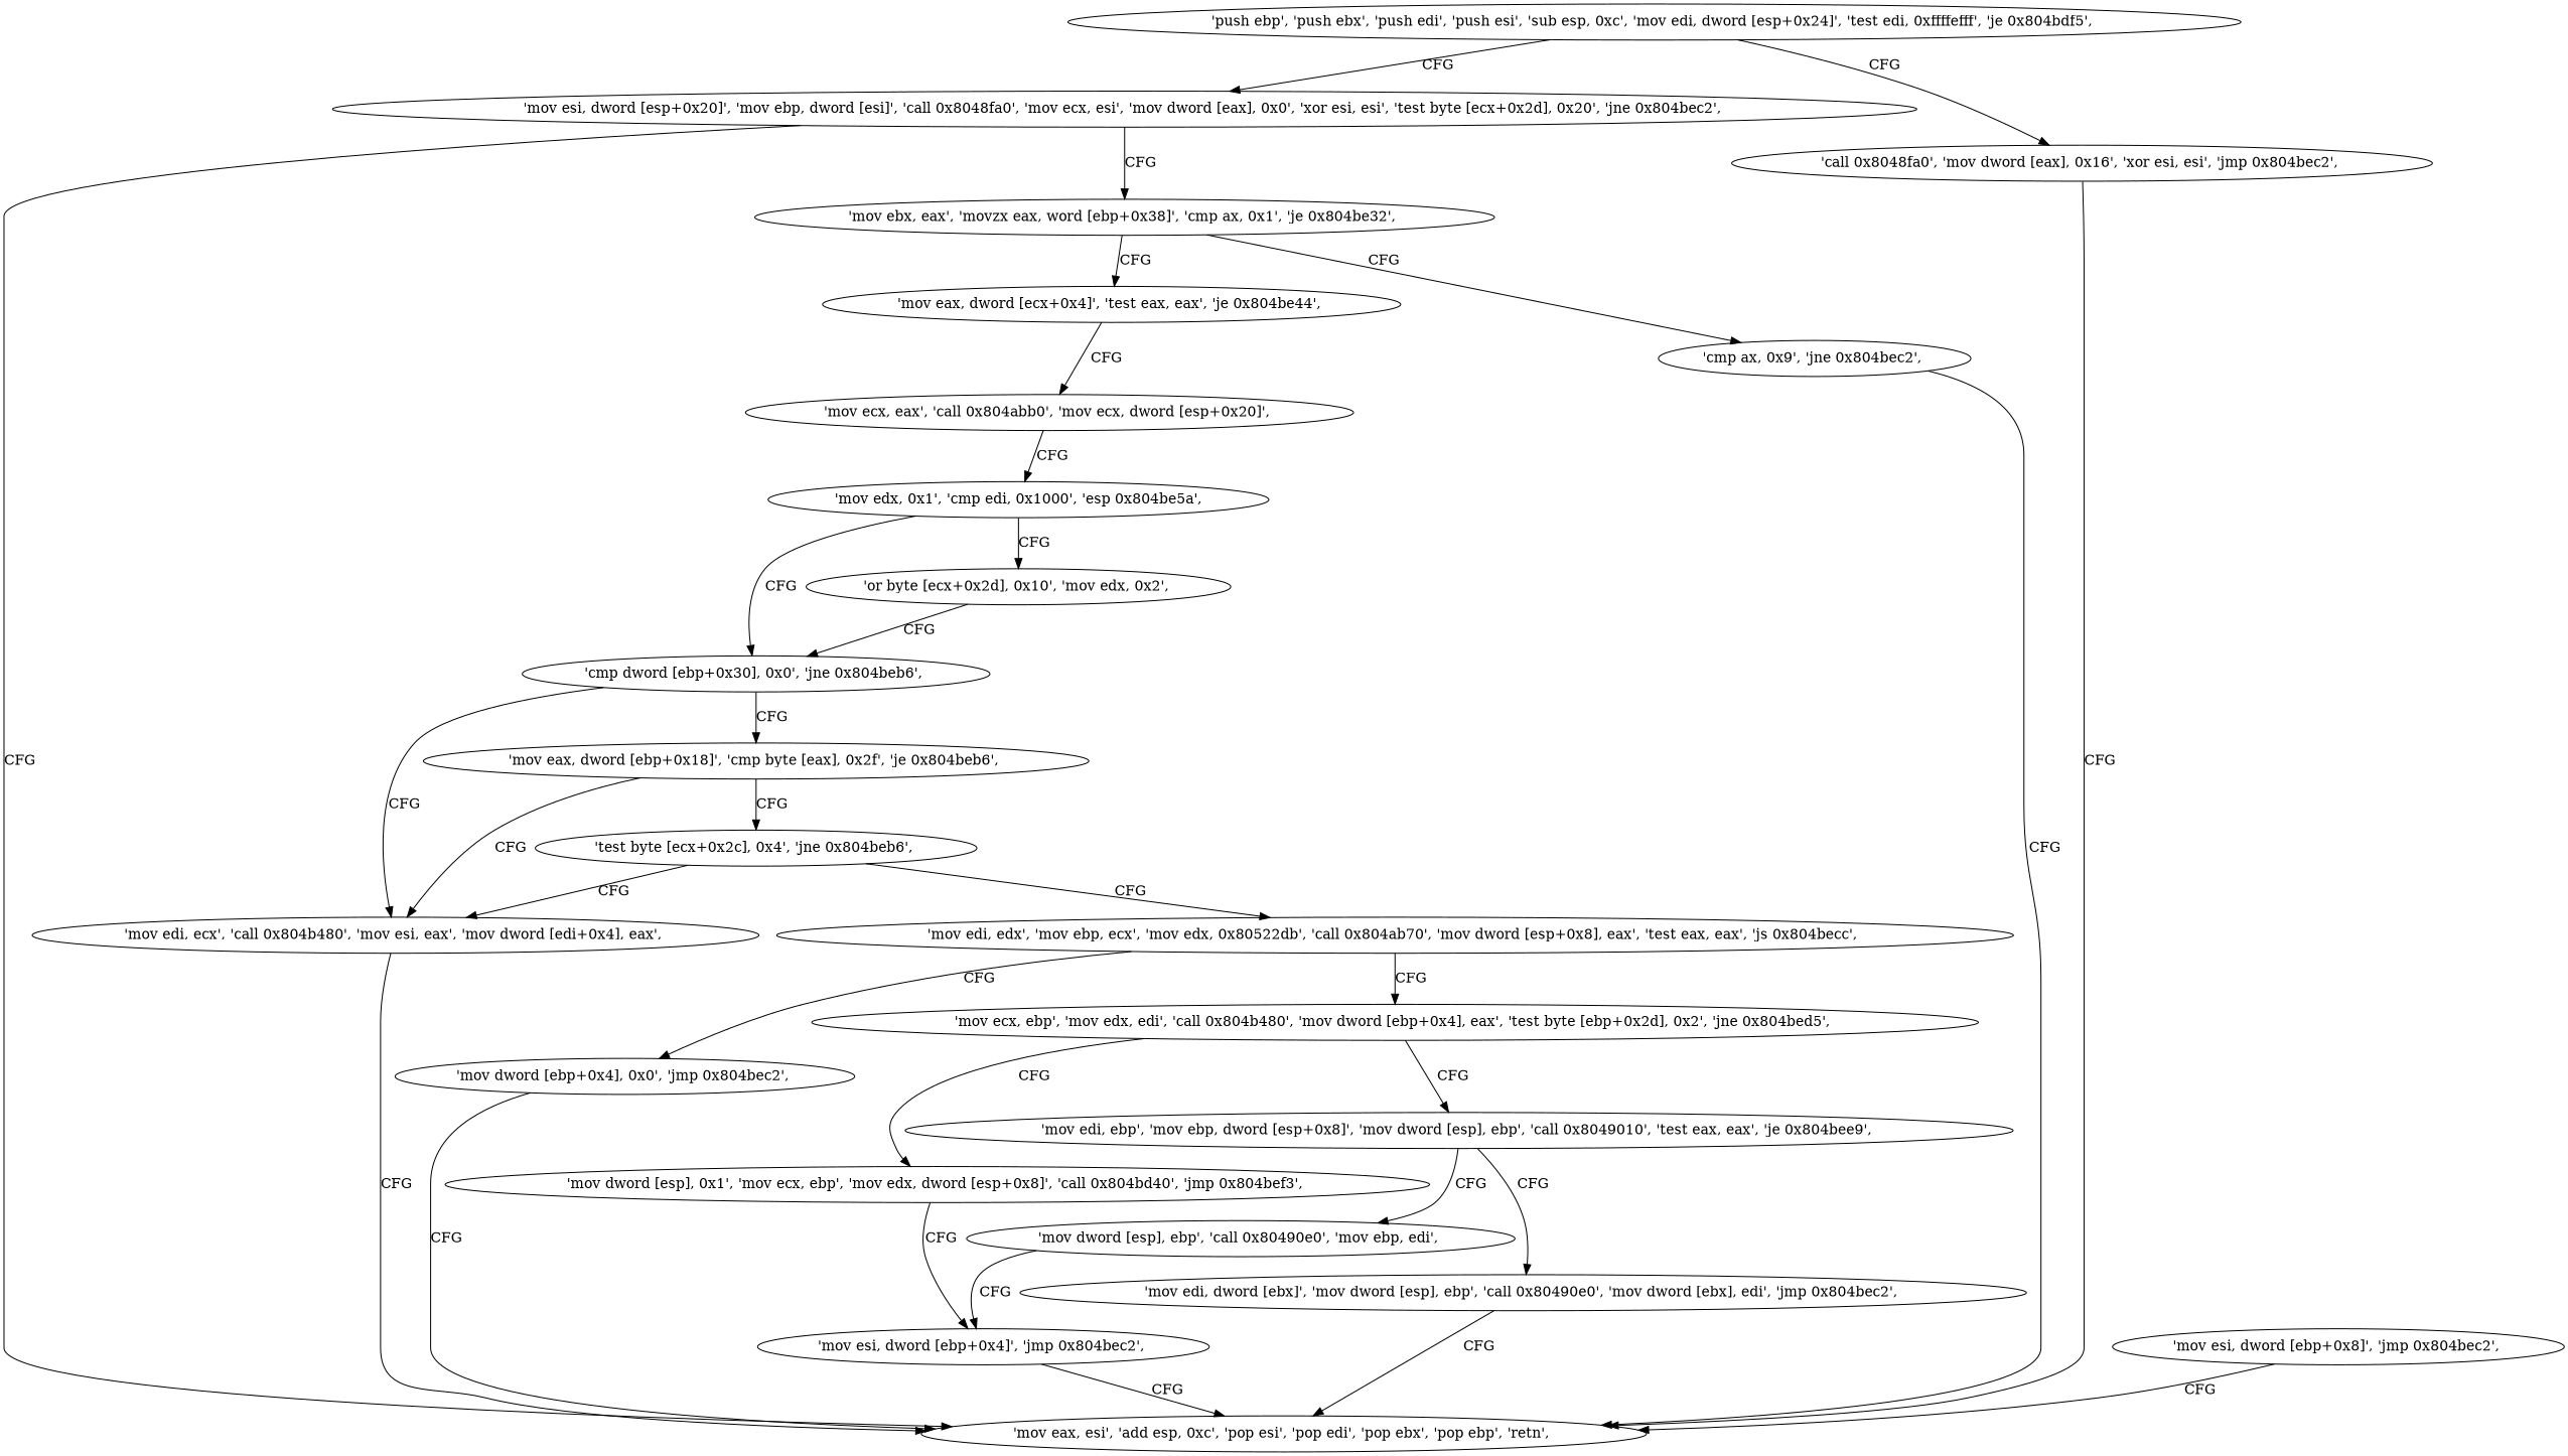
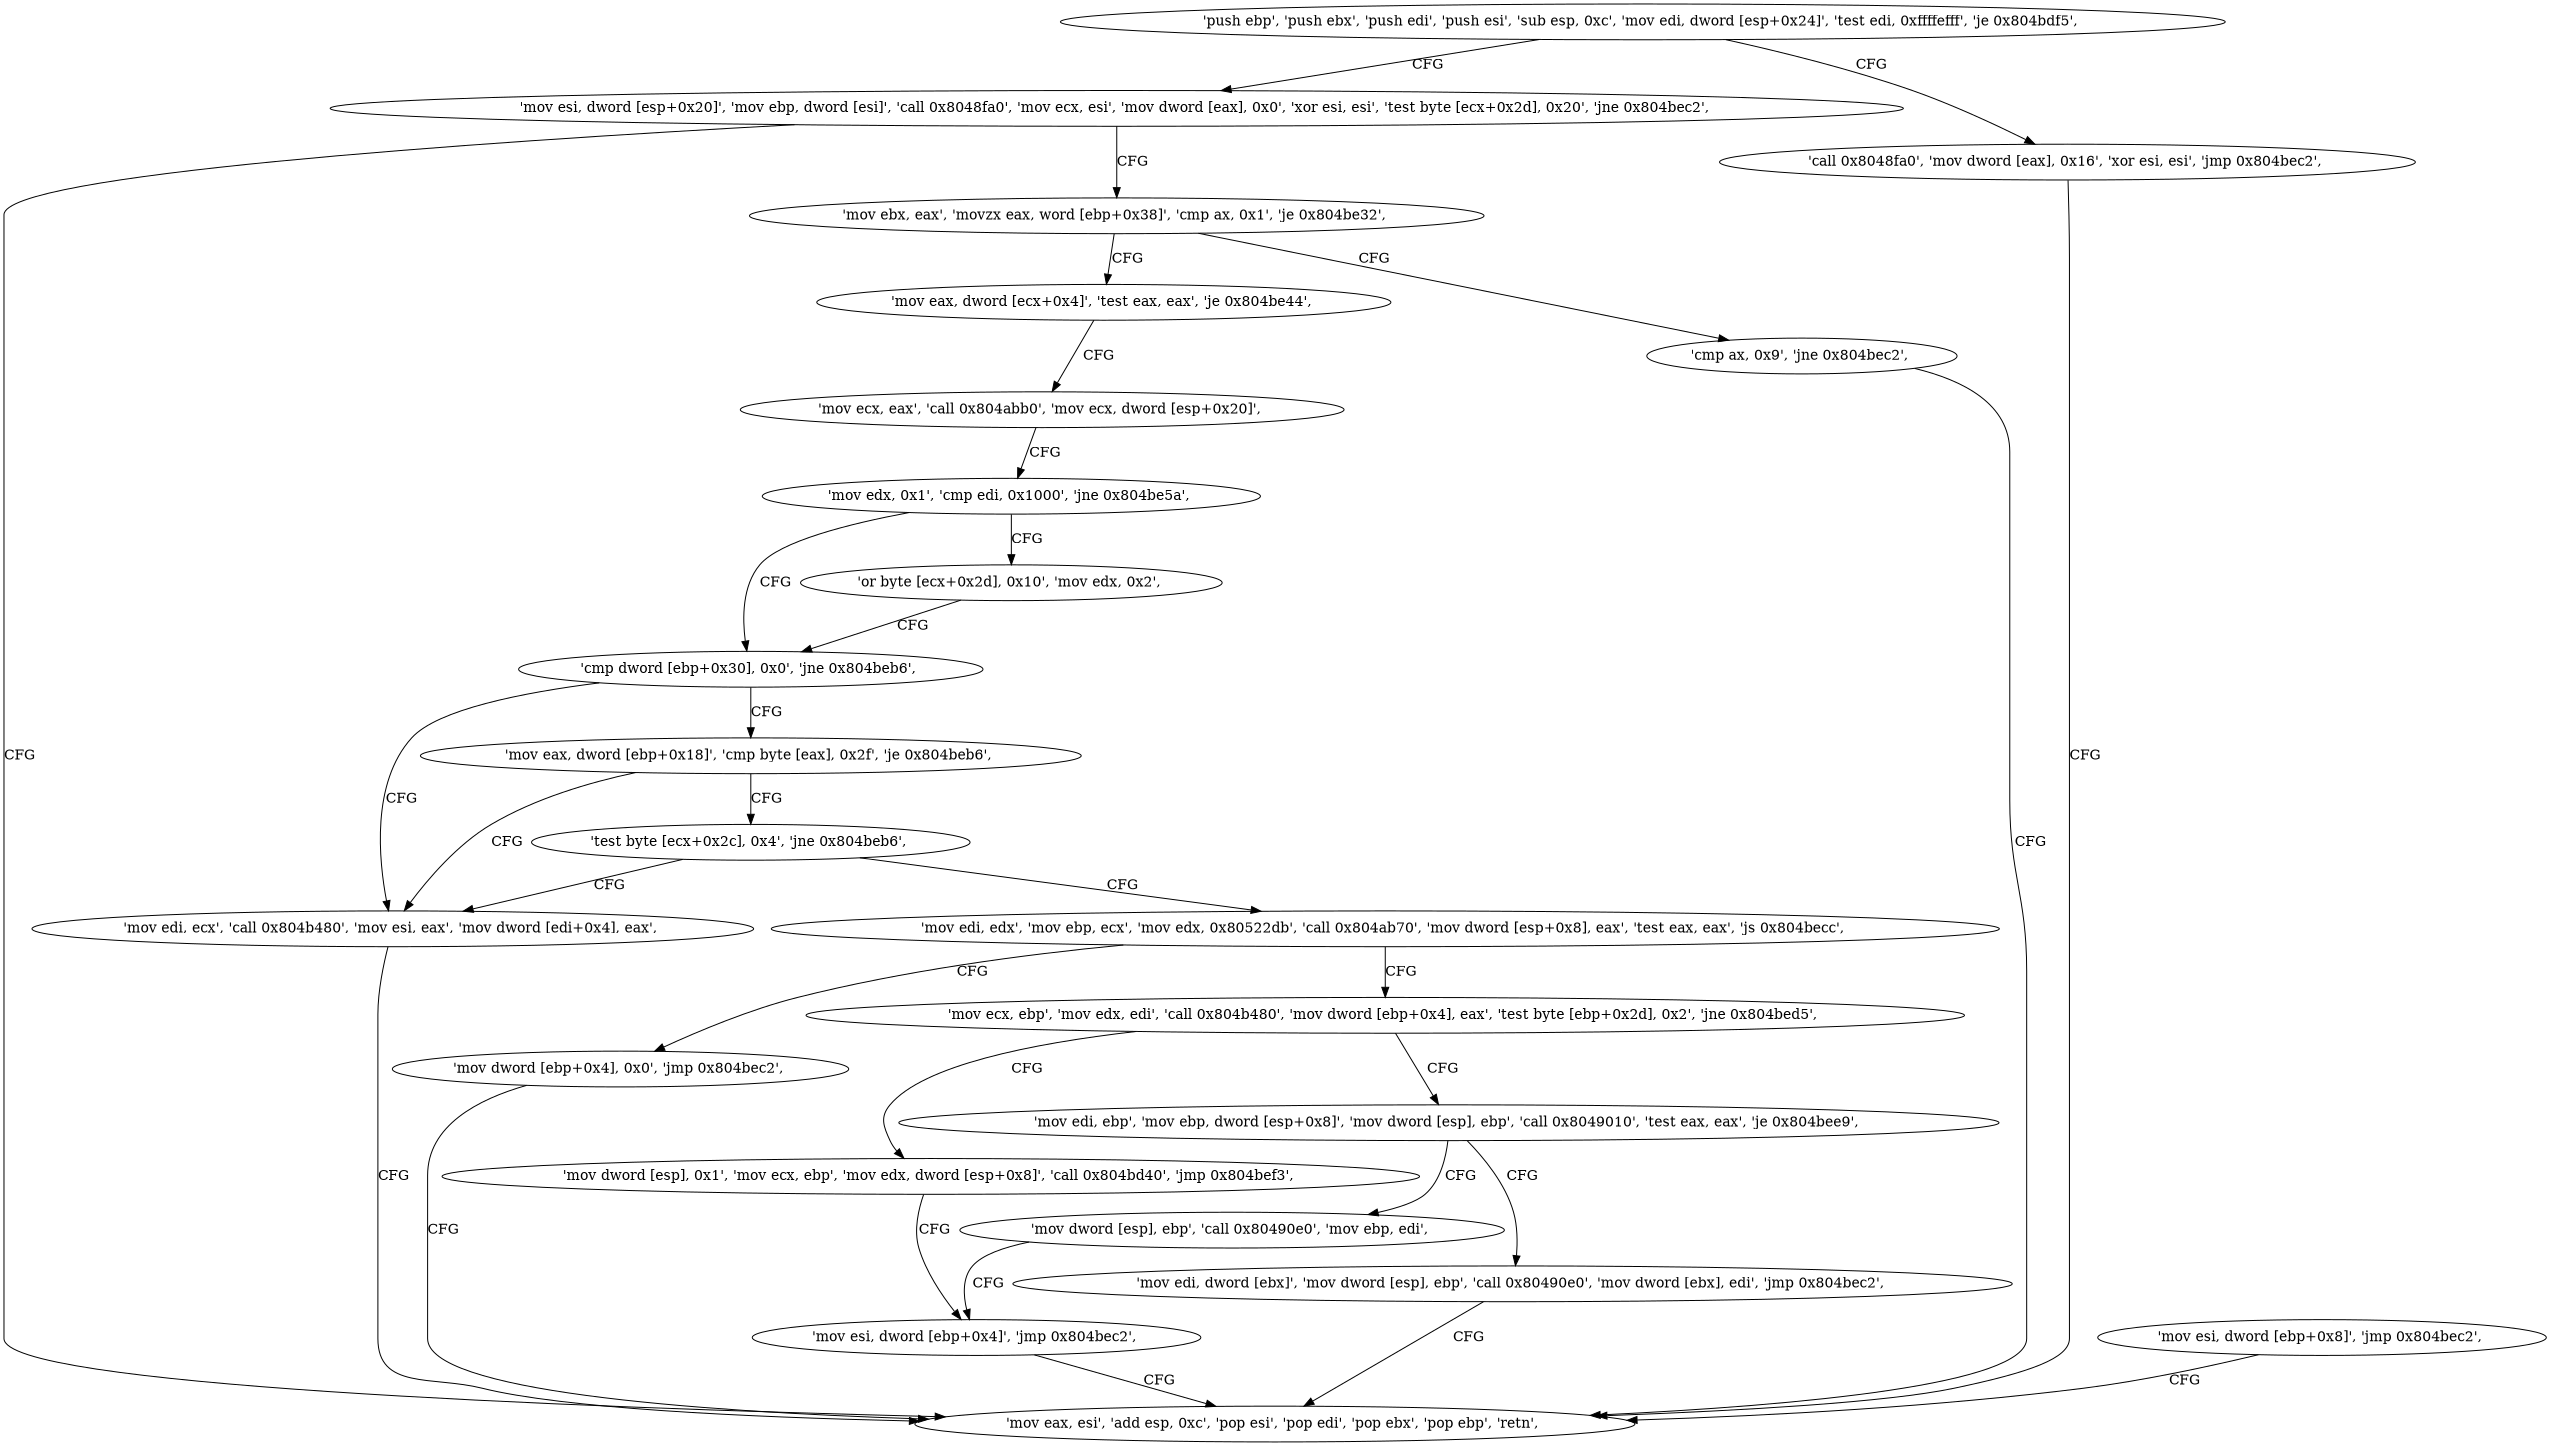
  digraph {
    n1 [label="'push ebp', 'push ebx', 'push edi', 'push esi', 'sub esp, 0xc', 'mov edi, dword [esp+0x24]', 'test edi, 0xffffefff', 'je 0x804bdf5', "]
    n2 [label="'mov esi, dword [esp+0x20]', 'mov ebp, dword [esi]', 'call 0x8048fa0', 'mov ecx, esi', 'mov dword [eax], 0x0', 'xor esi, esi', 'test byte [ecx+0x2d], 0x20', 'jne 0x804bec2', "]
    n3 [label="'call 0x8048fa0', 'mov dword [eax], 0x16', 'xor esi, esi', 'jmp 0x804bec2', "]
    n4 [label="'mov eax, esi', 'add esp, 0xc', 'pop esi', 'pop edi', 'pop ebx', 'pop ebp', 'retn', "]
    n5 [label="'mov ebx, eax', 'movzx eax, word [ebp+0x38]', 'cmp ax, 0x1', 'je 0x804be32', "]
    n6 [label="'mov eax, dword [ecx+0x4]', 'test eax, eax', 'je 0x804be44', "]
    n7 [label="'cmp ax, 0x9', 'jne 0x804bec2', "]
    n8 [label="'mov ecx, eax', 'call 0x804abb0', 'mov ecx, dword [esp+0x20]', "]
-   n9 [label="'mov edx, 0x1', 'cmp edi, 0x1000', 'esp 0x804be5a',"]
+   n9 [label="'mov edx, 0x1', 'cmp edi, 0x1000', 'jne 0x804be5a', "]
    n10 [label="'cmp dword [ebp+0x30], 0x0', 'jne 0x804beb6', "]
    n11 [label="'or byte [ecx+0x2d], 0x10', 'mov edx, 0x2', "]
    n12 [label="'mov esi, dword [ebp+0x8]', 'jmp 0x804bec2', "]
    n13 [label="'mov edi, ecx', 'call 0x804b480', 'mov esi, eax', 'mov dword [edi+0x4], eax', "]
    n14 [label="'mov eax, dword [ebp+0x18]', 'cmp byte [eax], 0x2f', 'je 0x804beb6', "]
    n15 [label="'test byte [ecx+0x2c], 0x4', 'jne 0x804beb6', "]
    n16 [label="'mov edi, edx', 'mov ebp, ecx', 'mov edx, 0x80522db', 'call 0x804ab70', 'mov dword [esp+0x8], eax', 'test eax, eax', 'js 0x804becc', "]
    n17 [label="'mov dword [ebp+0x4], 0x0', 'jmp 0x804bec2', "]
    n18 [label="'mov ecx, ebp', 'mov edx, edi', 'call 0x804b480', 'mov dword [ebp+0x4], eax', 'test byte [ebp+0x2d], 0x2', 'jne 0x804bed5', "]
    n19 [label="'mov dword [esp], 0x1', 'mov ecx, ebp', 'mov edx, dword [esp+0x8]', 'call 0x804bd40', 'jmp 0x804bef3', "]
    n20 [label="'mov edi, ebp', 'mov ebp, dword [esp+0x8]', 'mov dword [esp], ebp', 'call 0x8049010', 'test eax, eax', 'je 0x804bee9', "]
    n21 [label="'mov esi, dword [ebp+0x4]', 'jmp 0x804bec2', "]
    n22 [label="'mov dword [esp], ebp', 'call 0x80490e0', 'mov ebp, edi', "]
    n23 [label="'mov edi, dword [ebx]', 'mov dword [esp], ebp', 'call 0x80490e0', 'mov dword [ebx], edi', 'jmp 0x804bec2', "]
    n1 -> n2 [label=CFG]
    n1 -> n3 [label=CFG]
    n2 -> n4 [label=CFG]
    n2 -> n5 [label=CFG]
    n3 -> n4 [label=CFG]
    n5 -> n6 [label=CFG]
    n5 -> n7 [label=CFG]
    n6 -> n8 [label=CFG]
    n7 -> n4 [label=CFG]
    n8 -> n9 [label=CFG]
    n9 -> n10 [label=CFG]
    n9 -> n11 [label=CFG]
    n10 -> n13 [label=CFG]
    n10 -> n14 [label=CFG]
    n11 -> n10 [label=CFG]
    n12 -> n4 [label=CFG]
    n13 -> n4 [label=CFG]
    n14 -> n13 [label=CFG]
    n14 -> n15 [label=CFG]
    n15 -> n13 [label=CFG]
    n15 -> n16 [label=CFG]
    n16 -> n17 [label=CFG]
    n16 -> n18 [label=CFG]
    n17 -> n4 [label=CFG]
    n18 -> n19 [label=CFG]
    n18 -> n20 [label=CFG]
    n19 -> n21 [label=CFG]
    n20 -> n22 [label=CFG]
    n20 -> n23 [label=CFG]
    n21 -> n4 [label=CFG]
    n22 -> n21 [label=CFG]
    n23 -> n4 [label=CFG]
  }
